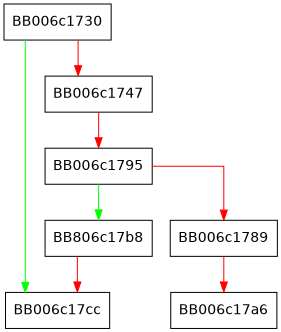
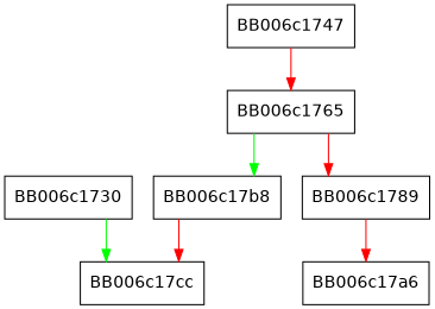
  digraph {
    fontname="DejaVu Sans"
    splines=ortho
    node [fontname="DejaVu Sans" shape=box]
    edge [color=red fontname="DejaVu Sans"]
    BB006c1730
    BB006c17cc
    BB006c1747
-   BB006c1765 [label=BB006c1795]
-   BB006c17b8 [label=BB806c17b8]
+   BB006c1765
+   BB006c17b8
    BB006c1789
    BB006c17a6
    BB006c1730 -> BB006c17cc [color=green]
-   BB006c1730 -> BB006c1747
    BB006c1747 -> BB006c1765
    BB006c1765 -> BB006c17b8 [color=green]
    BB006c1765 -> BB006c1789
    BB006c17b8 -> BB006c17cc
    BB006c1789 -> BB006c17a6
  }
